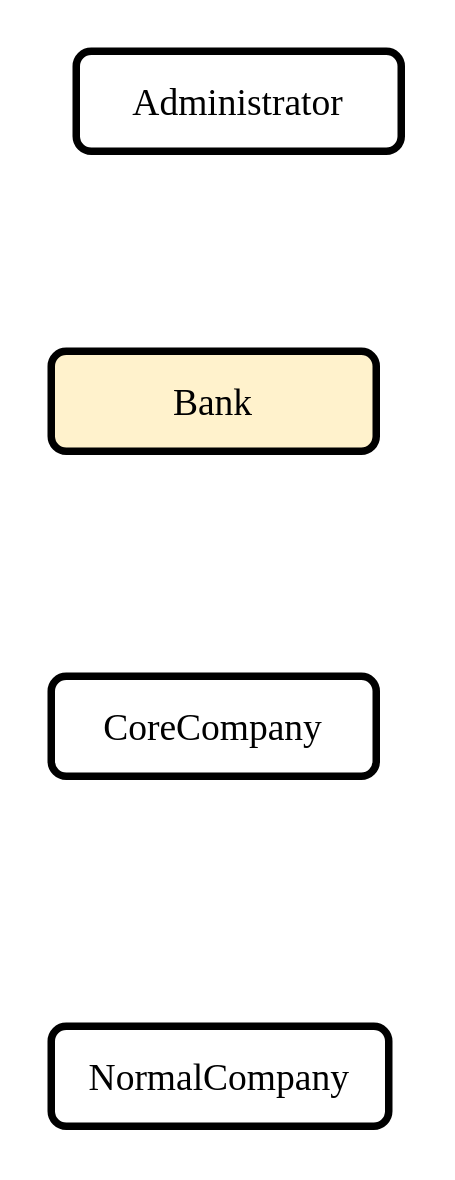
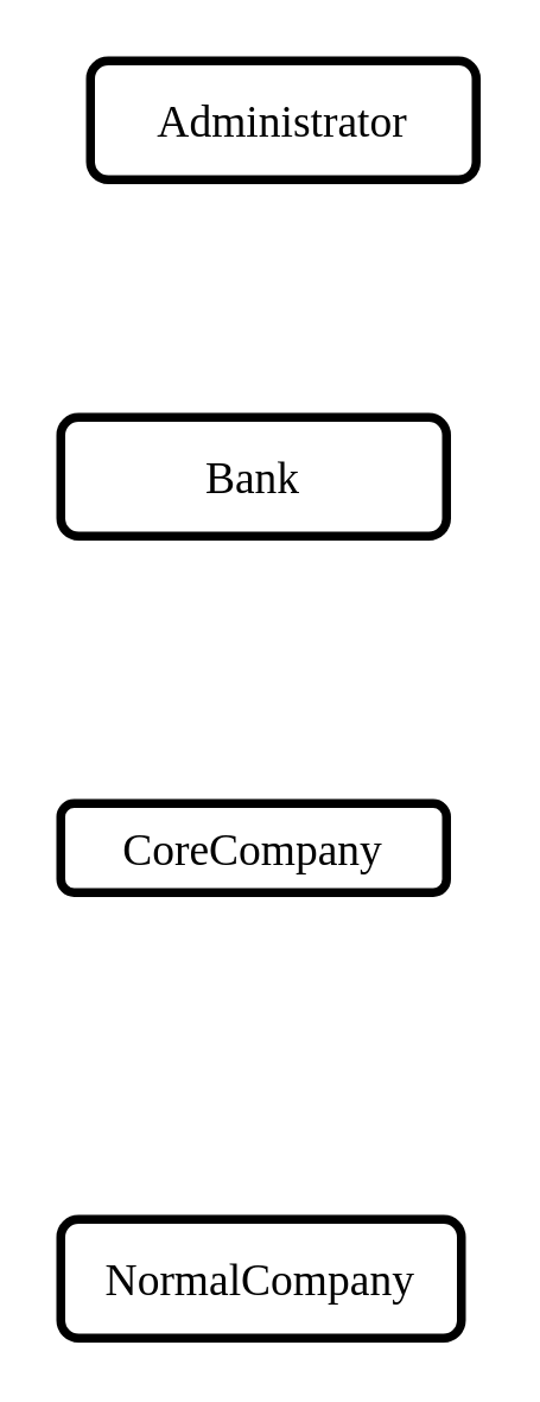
  <mxCell id="0" />
  <mxCell id="1" parent="0" />
  <mxCell id="2" value="&lt;font style=&quot;font-size: 15px&quot; face=&quot;Verdana&quot;&gt;Administrator&lt;/font&gt;" style="rounded=1;whiteSpace=wrap;html=1;strokeWidth=3;" vertex="1" parent="1"><mxGeometry x="30" y="20" width="130" height="40" as="geometry" /></mxCell>
- <mxCell id="3" value="&lt;div style=&quot;text-align: justify&quot;&gt;&lt;span style=&quot;font-size: 15px ; font-family: &amp;#34;verdana&amp;#34;&quot;&gt;&lt;br&gt;&lt;/span&gt;&lt;/div&gt;&lt;div style=&quot;text-align: justify&quot;&gt;&lt;span style=&quot;font-size: 15px ; font-family: &amp;#34;verdana&amp;#34;&quot;&gt;Bank&lt;/span&gt;&lt;/div&gt;&lt;div style=&quot;text-align: justify ; font-size: 15px&quot;&gt;&lt;font face=&quot;Verdana&quot;&gt;&lt;br&gt;&lt;/font&gt;&lt;/div&gt;" style="rounded=1;whiteSpace=wrap;html=1;strokeWidth=3;align=center;fillColor=#fff2cc;" vertex="1" parent="1"><mxGeometry x="20" y="140" width="130" height="40" as="geometry" /></mxCell>
- <mxCell id="4" value="&lt;div style=&quot;text-align: justify&quot;&gt;&lt;span style=&quot;font-size: 15px ; font-family: &amp;#34;verdana&amp;#34;&quot;&gt;&lt;br&gt;&lt;/span&gt;&lt;/div&gt;&lt;div style=&quot;text-align: justify&quot;&gt;&lt;font face=&quot;verdana&quot;&gt;&lt;span style=&quot;font-size: 15px&quot;&gt;CoreCompany&lt;/span&gt;&lt;/font&gt;&lt;/div&gt;&lt;div style=&quot;text-align: justify ; font-size: 15px&quot;&gt;&lt;font face=&quot;Verdana&quot;&gt;&lt;br&gt;&lt;/font&gt;&lt;/div&gt;" style="rounded=1;whiteSpace=wrap;html=1;strokeWidth=3;align=center;" vertex="1" parent="1"><mxGeometry x="20" y="270" width="130" height="40" as="geometry" /></mxCell>
+ <mxCell id="3" value="&lt;div style=&quot;text-align: justify&quot;&gt;&lt;span style=&quot;font-size: 15px ; font-family: &amp;#34;verdana&amp;#34;&quot;&gt;&lt;br&gt;&lt;/span&gt;&lt;/div&gt;&lt;div style=&quot;text-align: justify&quot;&gt;&lt;span style=&quot;font-size: 15px ; font-family: &amp;#34;verdana&amp;#34;&quot;&gt;Bank&lt;/span&gt;&lt;/div&gt;&lt;div style=&quot;text-align: justify ; font-size: 15px&quot;&gt;&lt;font face=&quot;Verdana&quot;&gt;&lt;br&gt;&lt;/font&gt;&lt;/div&gt;" style="rounded=1;whiteSpace=wrap;html=1;strokeWidth=3;align=center;" vertex="1" parent="1"><mxGeometry x="20" y="140" width="130" height="40" as="geometry" /></mxCell>
+ <mxCell id="4" value="&lt;div style=&quot;text-align: justify&quot;&gt;&lt;span style=&quot;font-size: 15px ; font-family: &amp;#34;verdana&amp;#34;&quot;&gt;&lt;br&gt;&lt;/span&gt;&lt;/div&gt;&lt;div style=&quot;text-align: justify&quot;&gt;&lt;font face=&quot;verdana&quot;&gt;&lt;span style=&quot;font-size: 15px&quot;&gt;CoreCompany&lt;/span&gt;&lt;/font&gt;&lt;/div&gt;&lt;div style=&quot;text-align: justify ; font-size: 15px&quot;&gt;&lt;font face=&quot;Verdana&quot;&gt;&lt;br&gt;&lt;/font&gt;&lt;/div&gt;" style="rounded=1;whiteSpace=wrap;html=1;strokeWidth=3;align=center;" vertex="1" parent="1"><mxGeometry x="20" y="270" width="130" height="30" as="geometry" /></mxCell>
  <mxCell id="5" value="&lt;div style=&quot;text-align: justify&quot;&gt;&lt;span style=&quot;font-size: 15px ; font-family: &amp;#34;verdana&amp;#34;&quot;&gt;&lt;br&gt;&lt;/span&gt;&lt;/div&gt;&lt;div style=&quot;text-align: justify&quot;&gt;&lt;font face=&quot;verdana&quot;&gt;&lt;span style=&quot;font-size: 15px&quot;&gt;NormalCompany&lt;/span&gt;&lt;/font&gt;&lt;/div&gt;&lt;div style=&quot;text-align: justify ; font-size: 15px&quot;&gt;&lt;font face=&quot;Verdana&quot;&gt;&lt;br&gt;&lt;/font&gt;&lt;/div&gt;" style="rounded=1;whiteSpace=wrap;html=1;strokeWidth=3;align=center;" vertex="1" parent="1"><mxGeometry x="20" y="410" width="135" height="40" as="geometry" /></mxCell>
